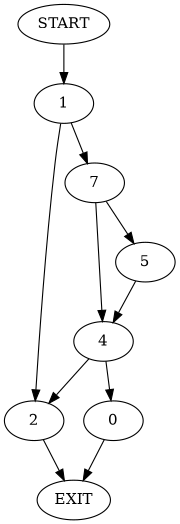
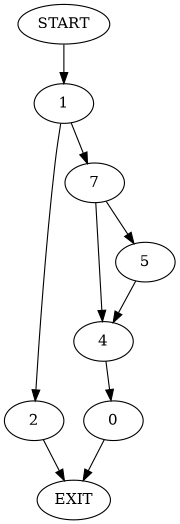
  digraph {
    n1 [label=START]
    1
    2
    n4 [label=7]
    n5 [label=EXIT]
    4
    5
    n8 [label=0]
    n1 -> 1
    1 -> 2
    1 -> n4
    2 -> n5
    n4 -> 4
    n4 -> 5
-   4 -> 2
    4 -> n8
    5 -> 4
    n8 -> n5
  }
